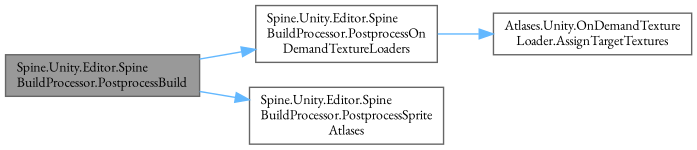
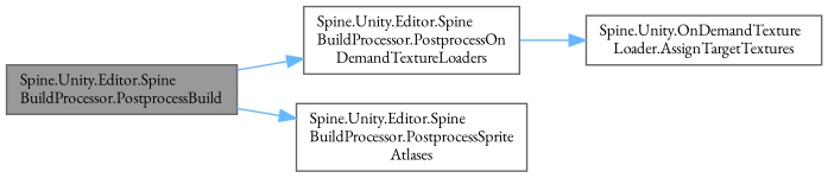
  digraph {
    rankdir=LR
    fontname="EB Garamond"
    node [color=grey40 fillcolor=white fontname="EB Garamond" fontsize=10 shape=box style=filled]
    edge [color=steelblue1 fontname="EB Garamond" fontsize=10 labelfontname=Helvetica labelfontsize=10 style=solid]
    n1 [color=gray40 fillcolor=grey60 fontcolor=black height=0.2 label="Spine.Unity.Editor.Spine\lBuildProcessor.PostprocessBuild" width=0.4]
    n2 [height=0.2 label="Spine.Unity.Editor.Spine\lBuildProcessor.PostprocessOn\lDemandTextureLoaders" width=0.4]
    n3 [height=0.2 label="Spine.Unity.Editor.Spine\lBuildProcessor.PostprocessSprite\lAtlases" width=0.4]
-   n4 [height=0.2 label="Atlases.Unity.OnDemandTexture\lLoader.AssignTargetTextures" width=0.4]
+   n4 [height=0.2 label="Spine.Unity.OnDemandTexture\lLoader.AssignTargetTextures" width=0.4]
    n1 -> n2
    n1 -> n3
    n2 -> n4
  }
